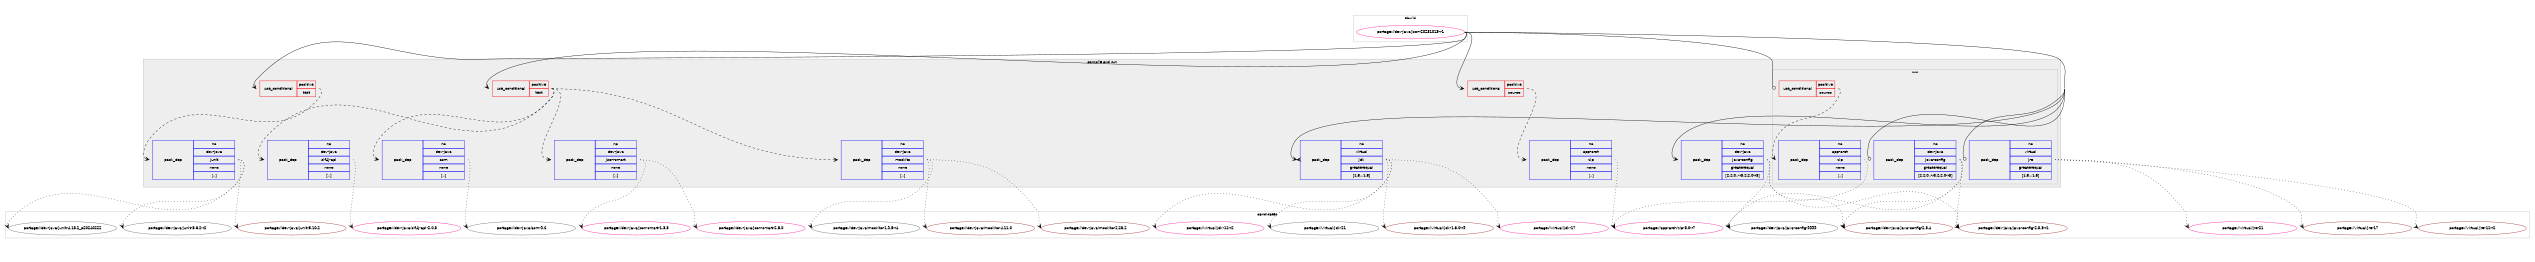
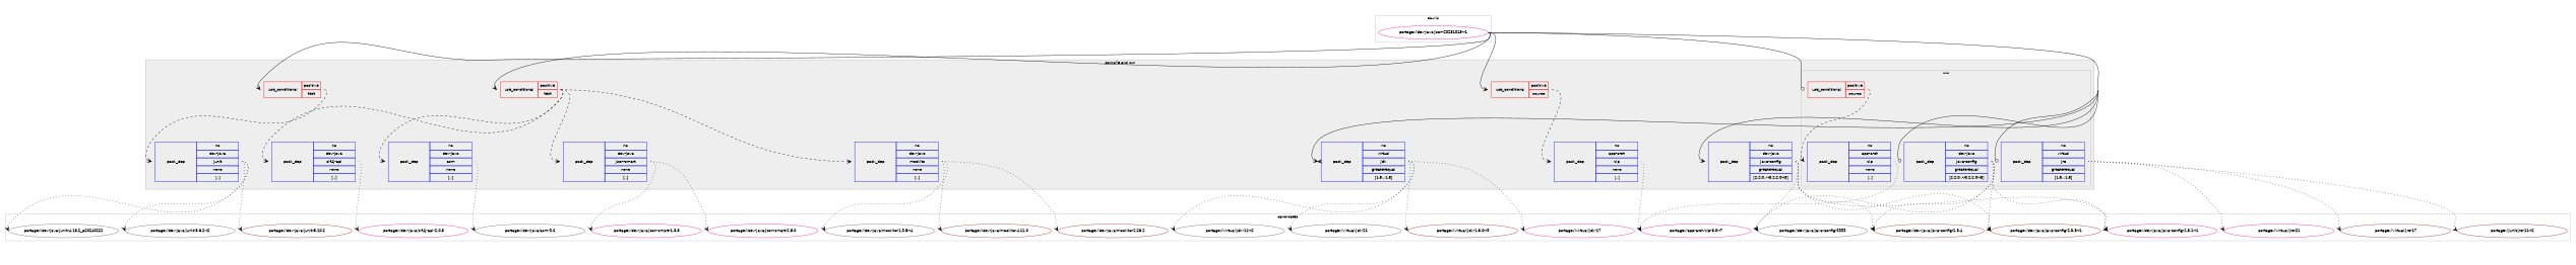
  digraph {
    compound=true
    concentrate=true
    fontname=Helvetica
    fontsize=10
    newrank=true
    rankdir=TB
    ranksep=1.5
    node [color=blue fontname=Helvetica fontsize=10]
    edge [arrowhead=vee headport=w style=dotted tailport=e weight=100]
    n1 [color=deeppink label="portage://dev-java/json-20231013-r1" width=4]
    n2 [label=<<TABLE BORDER="0" CELLBORDER="1" CELLSPACING="0" CELLPADDING="4" WIDTH="220"><TR><TD ROWSPAN="6" CELLPADDING="30">pack_dep</TD></TR><TR><TD WIDTH="110">no</TD></TR><TR><TD>app-arch</TD></TR><TR><TD>zip</TD></TR><TR><TD>none</TD></TR><TR><TD>[,,]</TD></TR></TABLE>> shape=none]
    n3 [color=red label=<<TABLE BORDER="0" CELLBORDER="1" CELLSPACING="0" CELLPADDING="4"><TR><TD ROWSPAN="3" CELLPADDING="10">use_conditional</TD></TR><TR><TD>positive</TD></TR><TR><TD>source</TD></TR></TABLE>> shape=none]
    n4 [label=<<TABLE BORDER="0" CELLBORDER="1" CELLSPACING="0" CELLPADDING="4" WIDTH="220"><TR><TD ROWSPAN="6" CELLPADDING="30">pack_dep</TD></TR><TR><TD WIDTH="110">no</TD></TR><TR><TD>dev-java</TD></TR><TR><TD>asm</TD></TR><TR><TD>none</TD></TR><TR><TD>[,,]</TD></TR></TABLE>> shape=none]
    n5 [label=<<TABLE BORDER="0" CELLBORDER="1" CELLSPACING="0" CELLPADDING="4" WIDTH="220"><TR><TD ROWSPAN="6" CELLPADDING="30">pack_dep</TD></TR><TR><TD WIDTH="110">no</TD></TR><TR><TD>dev-java</TD></TR><TR><TD>json-smart</TD></TR><TR><TD>none</TD></TR><TR><TD>[,,]</TD></TR></TABLE>> shape=none]
    n6 [label=<<TABLE BORDER="0" CELLBORDER="1" CELLSPACING="0" CELLPADDING="4" WIDTH="220"><TR><TD ROWSPAN="6" CELLPADDING="30">pack_dep</TD></TR><TR><TD WIDTH="110">no</TD></TR><TR><TD>dev-java</TD></TR><TR><TD>mockito</TD></TR><TR><TD>none</TD></TR><TR><TD>[,,]</TD></TR></TABLE>> shape=none]
    n7 [label=<<TABLE BORDER="0" CELLBORDER="1" CELLSPACING="0" CELLPADDING="4" WIDTH="220"><TR><TD ROWSPAN="6" CELLPADDING="30">pack_dep</TD></TR><TR><TD WIDTH="110">no</TD></TR><TR><TD>dev-java</TD></TR><TR><TD>slf4j-api</TD></TR><TR><TD>none</TD></TR><TR><TD>[,,]</TD></TR></TABLE>> shape=none]
    n8 [color=red label=<<TABLE BORDER="0" CELLBORDER="1" CELLSPACING="0" CELLPADDING="4"><TR><TD ROWSPAN="3" CELLPADDING="10">use_conditional</TD></TR><TR><TD>positive</TD></TR><TR><TD>test</TD></TR></TABLE>> shape=none]
    n9 [label=<<TABLE BORDER="0" CELLBORDER="1" CELLSPACING="0" CELLPADDING="4" WIDTH="220"><TR><TD ROWSPAN="6" CELLPADDING="30">pack_dep</TD></TR><TR><TD WIDTH="110">no</TD></TR><TR><TD>dev-java</TD></TR><TR><TD>junit</TD></TR><TR><TD>none</TD></TR><TR><TD>[,,]</TD></TR></TABLE>> shape=none]
    n10 [color=red label=<<TABLE BORDER="0" CELLBORDER="1" CELLSPACING="0" CELLPADDING="4"><TR><TD ROWSPAN="3" CELLPADDING="10">use_conditional</TD></TR><TR><TD>positive</TD></TR><TR><TD>test</TD></TR></TABLE>> shape=none]
    n11 [label=<<TABLE BORDER="0" CELLBORDER="1" CELLSPACING="0" CELLPADDING="4" WIDTH="220"><TR><TD ROWSPAN="6" CELLPADDING="30">pack_dep</TD></TR><TR><TD WIDTH="110">no</TD></TR><TR><TD>dev-java</TD></TR><TR><TD>java-config</TD></TR><TR><TD>greaterequal</TD></TR><TR><TD>[2.2.0,,-r3,2.2.0-r3]</TD></TR></TABLE>> shape=none]
    n12 [label=<<TABLE BORDER="0" CELLBORDER="1" CELLSPACING="0" CELLPADDING="4" WIDTH="220"><TR><TD ROWSPAN="6" CELLPADDING="30">pack_dep</TD></TR><TR><TD WIDTH="110">no</TD></TR><TR><TD>virtual</TD></TR><TR><TD>jdk</TD></TR><TR><TD>greaterequal</TD></TR><TR><TD>[1.8,,,1.8]</TD></TR></TABLE>> shape=none]
    n13 [label=<<TABLE BORDER="0" CELLBORDER="1" CELLSPACING="0" CELLPADDING="4" WIDTH="220"><TR><TD ROWSPAN="6" CELLPADDING="30">pack_dep</TD></TR><TR><TD WIDTH="110">no</TD></TR><TR><TD>app-arch</TD></TR><TR><TD>zip</TD></TR><TR><TD>none</TD></TR><TR><TD>[,,]</TD></TR></TABLE>> shape=none]
    n14 [color=red label=<<TABLE BORDER="0" CELLBORDER="1" CELLSPACING="0" CELLPADDING="4"><TR><TD ROWSPAN="3" CELLPADDING="10">use_conditional</TD></TR><TR><TD>positive</TD></TR><TR><TD>source</TD></TR></TABLE>> shape=none]
    n15 [label=<<TABLE BORDER="0" CELLBORDER="1" CELLSPACING="0" CELLPADDING="4" WIDTH="220"><TR><TD ROWSPAN="6" CELLPADDING="30">pack_dep</TD></TR><TR><TD WIDTH="110">no</TD></TR><TR><TD>dev-java</TD></TR><TR><TD>java-config</TD></TR><TR><TD>greaterequal</TD></TR><TR><TD>[2.2.0,,-r3,2.2.0-r3]</TD></TR></TABLE>> shape=none]
    n16 [label=<<TABLE BORDER="0" CELLBORDER="1" CELLSPACING="0" CELLPADDING="4" WIDTH="220"><TR><TD ROWSPAN="6" CELLPADDING="30">pack_dep</TD></TR><TR><TD WIDTH="110">no</TD></TR><TR><TD>virtual</TD></TR><TR><TD>jre</TD></TR><TR><TD>greaterequal</TD></TR><TR><TD>[1.8,,,1.8]</TD></TR></TABLE>> shape=none]
    n17 [color=deeppink label="portage://app-arch/zip-3.0-r7" width=4]
    n18 [color=gray40 label="portage://dev-java/asm-9.6" width=4]
    n19 [color=deeppink label="portage://dev-java/json-smart-1.3.3" width=4]
    n20 [color=deeppink label="portage://dev-java/json-smart-2.5.0" width=4]
    n21 [color=gray40 label="portage://dev-java/mockito-1.9.5-r4" width=4]
    n22 [color=brown label="portage://dev-java/mockito-2.28.2" width=4]
    n23 [color=brown label="portage://dev-java/mockito-4.11.0" width=4]
    n24 [color=deeppink label="portage://dev-java/slf4j-api-2.0.3" width=4]
    n25 [color=gray40 label="portage://dev-java/junit-3.8.2-r2" width=4]
    n26 [color=gray40 label="portage://dev-java/junit-4.13.2_p20240222" width=4]
    n27 [color=brown label="portage://dev-java/junit-5.10.2" width=4]
+   n28 [color=deeppink label="portage://dev-java/java-config-2.3.1-r1" width=4]
    n29 [color=brown label="portage://dev-java/java-config-2.3.3-r1" width=4]
    n30 [color=brown label="portage://dev-java/java-config-2.3.4" width=4]
    n31 [color=gray40 label="portage://dev-java/java-config-9999" width=4]
    n32 [color=brown label="portage://virtual/jdk-1.8.0-r9" width=4]
-   n33 [color=deeppink label="portage://virtual/jdk-11-r2" width=4]
+   n33 [color=gray40 label="portage://virtual/jdk-11-r2" width=4]
    n34 [color=deeppink label="portage://virtual/jdk-17" width=4]
    n35 [color=gray40 label="portage://virtual/jdk-21" width=4]
-   n36 [color=brown label="portage://virtual/jre-11-r2" width=4]
+   n36 [color=brown label="portage://junit/jre-11-r2" width=4]
    n37 [color=brown label="portage://virtual/jre-17" width=4]
    n38 [color=deeppink label="portage://virtual/jre-21" width=4]
    subgraph cluster_1 {
      color=gray
      label=<<i>ebuild</i>>
      rank=same
      n1
    }
    subgraph cluster_2 {
      color=gray
      label=<<i>dependencies</i>>
      subgraph cluster_3 {
        color=gray
        fillcolor="#eeeeee"
        label=<<i>compile</i>>
        style=filled
        subgraph sub_4 {
          color=gray
          fillcolor="#eeeeee"
          label=<<i>compile</i>>
          style=filled
          n3
          subgraph sub_5 {
            color=gray
            fillcolor="#eeeeee"
            label=<<i>compile</i>>
            style=filled
            n2
          }
        }
        subgraph sub_6 {
          color=gray
          fillcolor="#eeeeee"
          label=<<i>compile</i>>
          style=filled
          n8
          subgraph sub_7 {
            color=gray
            fillcolor="#eeeeee"
            label=<<i>compile</i>>
            style=filled
            n4
          }
          subgraph sub_8 {
            color=gray
            fillcolor="#eeeeee"
            label=<<i>compile</i>>
            style=filled
            n5
          }
          subgraph sub_9 {
            color=gray
            fillcolor="#eeeeee"
            label=<<i>compile</i>>
            style=filled
            n6
          }
          subgraph sub_10 {
            color=gray
            fillcolor="#eeeeee"
            label=<<i>compile</i>>
            style=filled
            n7
          }
        }
        subgraph sub_11 {
          color=gray
          fillcolor="#eeeeee"
          label=<<i>compile</i>>
          style=filled
          n10
          subgraph sub_12 {
            color=gray
            fillcolor="#eeeeee"
            label=<<i>compile</i>>
            style=filled
            n9
          }
        }
        subgraph sub_13 {
          color=gray
          fillcolor="#eeeeee"
          label=<<i>compile</i>>
          style=filled
          n11
        }
        subgraph sub_14 {
          color=gray
          fillcolor="#eeeeee"
          label=<<i>compile</i>>
          style=filled
          n12
        }
      }
      subgraph cluster_15 {
        color=gray
        fillcolor="#eeeeee"
        label=<<i>compile and run</i>>
        style=filled
      }
      subgraph cluster_16 {
        color=gray
        fillcolor="#eeeeee"
        label=<<i>run</i>>
        style=filled
        subgraph sub_17 {
          color=gray
          fillcolor="#eeeeee"
          label=<<i>run</i>>
          style=filled
          n14
          subgraph sub_18 {
            color=gray
            fillcolor="#eeeeee"
            label=<<i>run</i>>
            style=filled
            n13
          }
        }
        subgraph sub_19 {
          color=gray
          fillcolor="#eeeeee"
          label=<<i>run</i>>
          style=filled
          n15
        }
        subgraph sub_20 {
          color=gray
          fillcolor="#eeeeee"
          label=<<i>run</i>>
          style=filled
          n16
        }
      }
    }
    subgraph cluster_21 {
      color=gray
      label=<<i>candidates</i>>
      rank=same
      subgraph sub_22 {
        color=black
        label=<<i>candidates</i>>
        nodesep=1
        rank=same
        n17
      }
      subgraph sub_23 {
        color=black
        label=<<i>candidates</i>>
        nodesep=1
        rank=same
        n18
      }
      subgraph sub_24 {
        color=black
        label=<<i>candidates</i>>
        nodesep=1
        rank=same
        n19
        n20
      }
      subgraph sub_25 {
        color=black
        label=<<i>candidates</i>>
        nodesep=1
        rank=same
        n21
        n22
        n23
      }
      subgraph sub_26 {
        color=black
        label=<<i>candidates</i>>
        nodesep=1
        rank=same
        n24
      }
      subgraph sub_27 {
        color=black
        label=<<i>candidates</i>>
        nodesep=1
        rank=same
        n25
        n26
        n27
      }
      subgraph sub_28 {
        color=black
        label=<<i>candidates</i>>
        nodesep=1
        rank=same
+       n28
        n29
        n30
        n31
      }
      subgraph sub_29 {
        color=black
        label=<<i>candidates</i>>
        nodesep=1
        rank=same
        n32
        n33
        n34
        n35
      }
      subgraph sub_30 {
        color=black
        label=<<i>candidates</i>>
        nodesep=1
        rank=same
        n17
      }
      subgraph sub_31 {
        color=black
        label=<<i>candidates</i>>
        nodesep=1
        rank=same
+       n28
        n29
        n30
        n31
      }
      subgraph sub_32 {
        color=black
        label=<<i>candidates</i>>
        nodesep=1
        rank=same
        n36
        n37
        n38
      }
    }
    n1 -> n3 [style=solid weight=20]
    n1 -> n8 [style=solid weight=20]
    n1 -> n10 [style=solid weight=20]
    n1 -> n11 [style=solid weight=20]
    n1 -> n12 [style=solid weight=20]
    n1 -> n14 [arrowhead=odot style=solid weight=20]
    n1 -> n15 [arrowhead=odot style=solid weight=20]
    n1 -> n16 [arrowhead=odot style=solid weight=20]
    n2 -> n17
    n3 -> n2 [style=dashed weight=20]
    n4 -> n18
    n5 -> n19
    n5 -> n20
    n6 -> n21
    n6 -> n22
    n6 -> n23
    n7 -> n24
    n8 -> n4 [style=dashed weight=20]
    n8 -> n5 [style=dashed weight=20]
    n8 -> n6 [style=dashed weight=20]
    n8 -> n7 [style=dashed weight=20]
    n9 -> n25
    n9 -> n26
    n9 -> n27
    n10 -> n9 [style=dashed weight=20]
+   n11 -> n28
    n11 -> n29
    n11 -> n30
    n11 -> n31
    n12 -> n32
    n12 -> n33
    n12 -> n34
    n12 -> n35
    n13 -> n17
    n14 -> n13 [style=dashed weight=20]
+   n15 -> n28
    n15 -> n29
    n15 -> n30
    n15 -> n31
    n16 -> n36
    n16 -> n37
    n16 -> n38
  }
